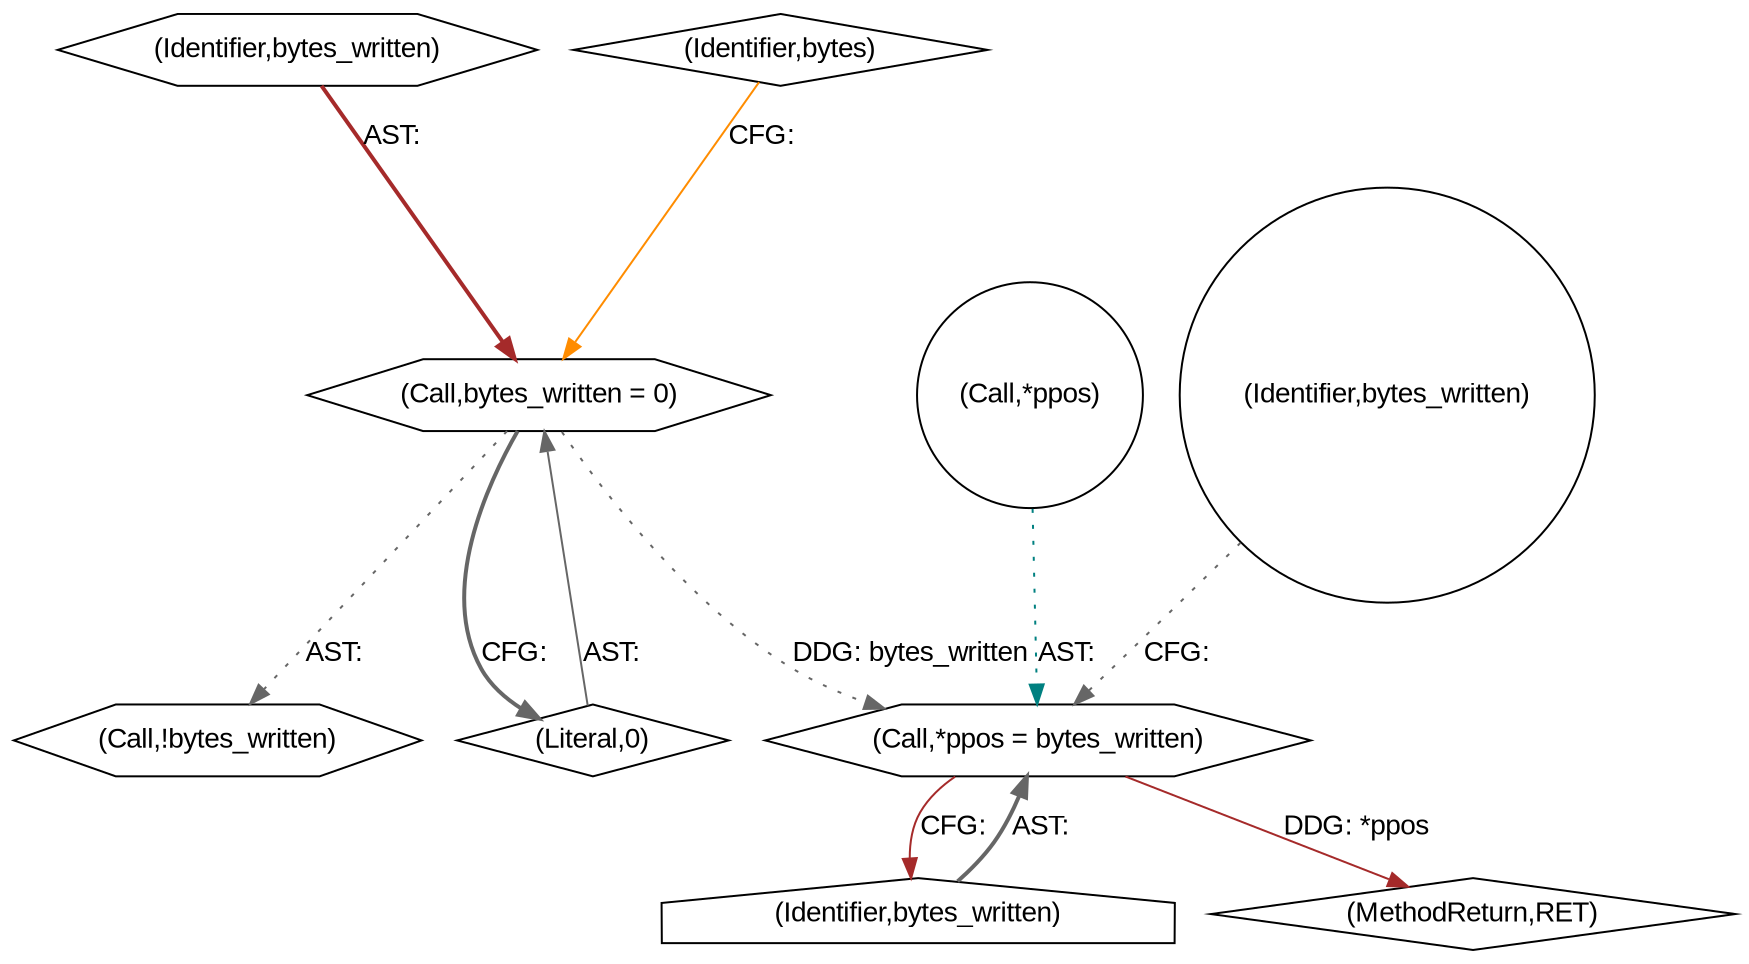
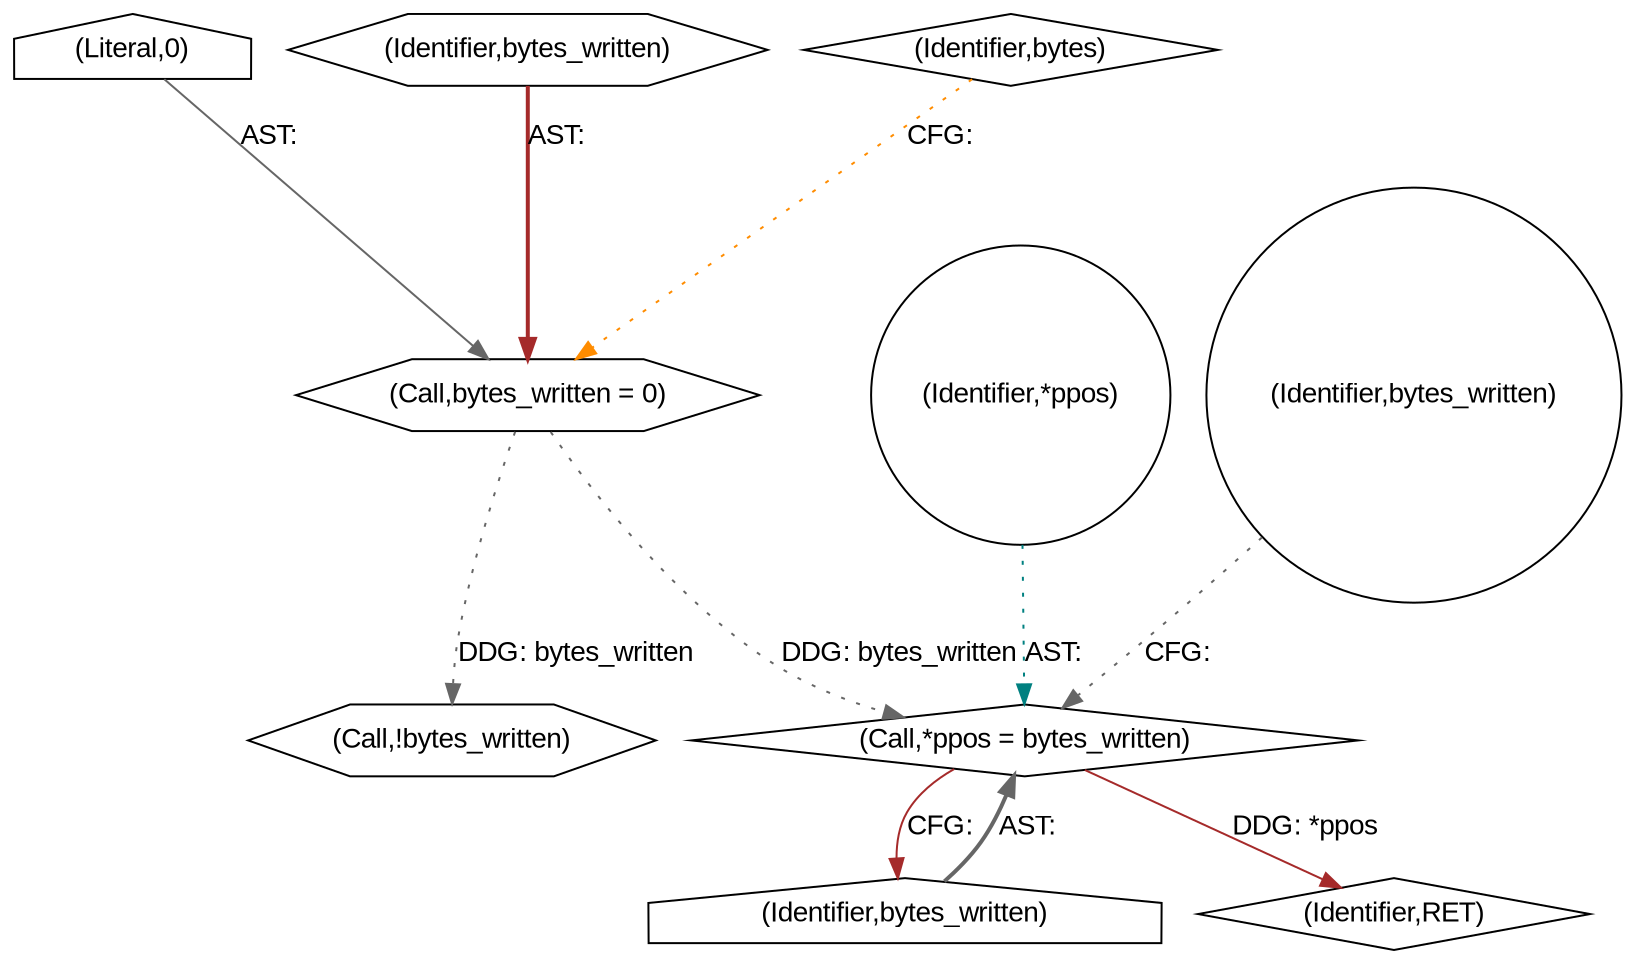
  digraph {
    fontname="Liberation Sans"
    node [fontname="Liberation Sans" shape=hexagon]
    edge [color=gray40 fontname="Liberation Sans" style=solid]
-   n1 [label="(Call,*ppos = bytes_written)"]
+   n1 [label="(Call,*ppos = bytes_written)" shape=diamond]
    n2 [label="(Identifier,bytes_written)" shape=house]
-   n3 [label="(MethodReturn,RET)" shape=diamond]
+   n3 [label="(Identifier,RET)" shape=diamond]
    n4 [label="(Call,bytes_written = 0)"]
    n5 [label="(Call,!bytes_written)"]
-   n6 [label="(Literal,0)" shape=diamond]
-   n7 [label="(Call,*ppos)" shape=circle]
+   n6 [label="(Literal,0)" shape=house]
+   n7 [label="(Identifier,*ppos)" shape=circle]
    n8 [label="(Identifier,bytes_written)"]
    n9 [label="(Identifier,bytes_written)" shape=circle]
    n10 [label="(Identifier,bytes)" shape=diamond]
    n1 -> n2 [color=brown label="CFG: "]
    n1 -> n3 [color=brown label="DDG: *ppos"]
    n2 -> n1 [label="AST: " style=bold]
    n4 -> n1 [label="DDG: bytes_written" style=dotted]
-   n4 -> n5 [label="AST: " style=dotted]
-   n4 -> n6 [label="CFG: " style=bold]
+   n4 -> n5 [label="DDG: bytes_written" style=dotted]
    n6 -> n4 [label="AST: "]
    n7 -> n1 [color=teal label="AST: " style=dotted]
    n8 -> n4 [color=brown label="AST: " style=bold]
    n9 -> n1 [label="CFG: " style=dotted]
-   n10 -> n4 [color=darkorange label="CFG: "]
+   n10 -> n4 [color=darkorange label="CFG: " style=dotted]
  }
